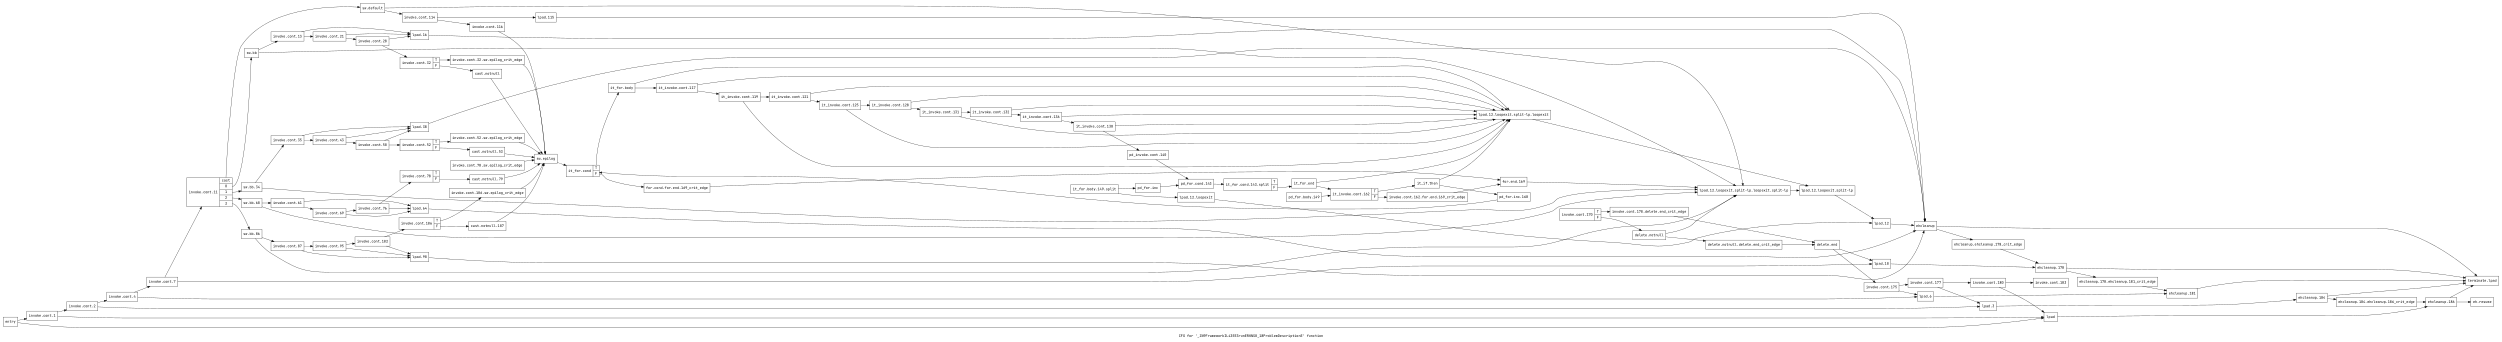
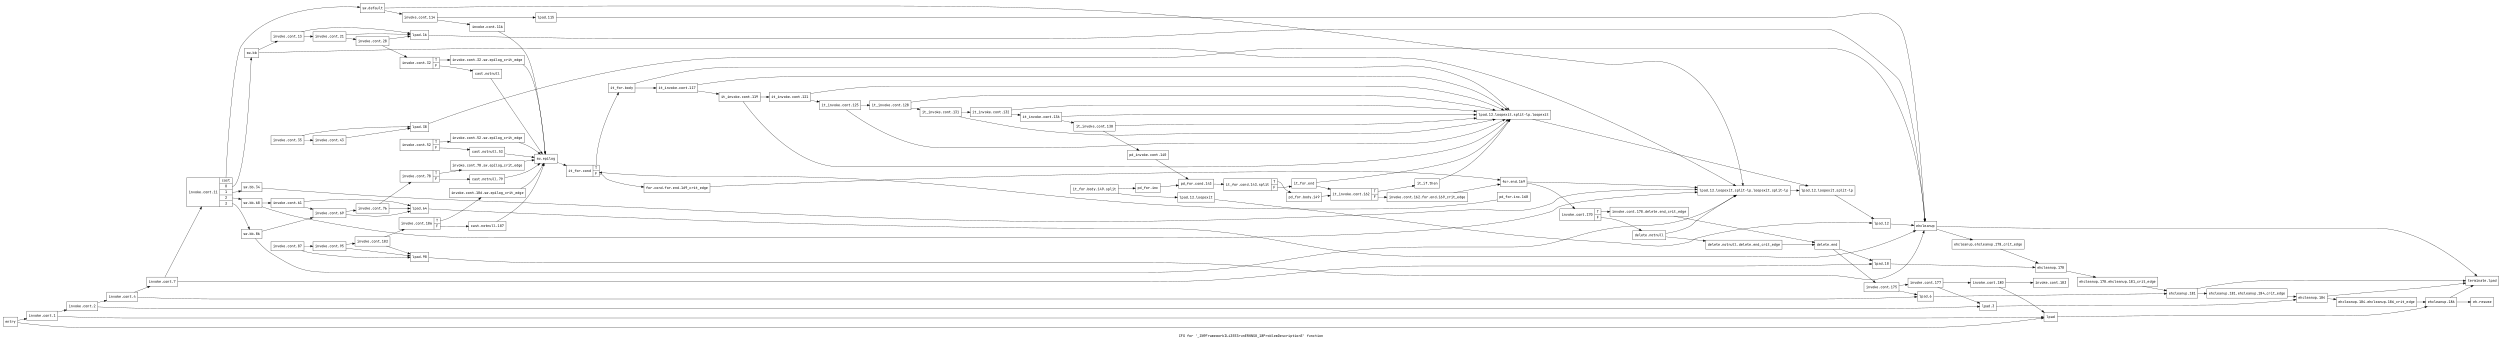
  digraph {
    fontname="JetBrains Mono"
    label="CFG for '_ZN9FrameworkILi3EE3runERKNS0_18ProblemDescriptionE' function"
    rankdir=LR
    node [fontname="JetBrains Mono" shape=record]
    edge [fontname="JetBrains Mono"]
    n1 [label="{entry}"]
    n2 [label="{invoke.cont.1}"]
    n3 [label="{lpad}"]
    n4 [label="{invoke.cont.2}"]
    n5 [label="{ehcleanup.186}"]
    n6 [label="{invoke.cont.4}"]
    n7 [label="{lpad.3}"]
    n8 [label="{terminate.lpad}"]
    n9 [label="{eh.resume}"]
    n10 [label="{invoke.cont.7}"]
    n11 [label="{lpad.6}"]
    n12 [label="{ehcleanup.184}"]
    n13 [label="{invoke.cont.11|{<s0>cast|<s1>0|<s2>1|<s3>2|<s4>3}}"]
    n14 [label="{lpad.10}"]
    n15 [label="{ehcleanup.181}"]
    n16 [label="{ehcleanup.184.ehcleanup.186_crit_edge}"]
    n17 [label="{sw.default}"]
    n18 [label="{sw.bb}"]
    n19 [label="{sw.bb.34}"]
    n20 [label="{sw.bb.60}"]
    n21 [label="{sw.bb.86}"]
    n22 [label="{ehcleanup.178}"]
+   n23 [label="{ehcleanup.181.ehcleanup.184_crit_edge}"]
    n24 [label="{lpad.12.loopexit.split-lp.loopexit.split-lp}"]
    n25 [label="{invoke.cont.114}"]
    n26 [label="{invoke.cont.13}"]
    n27 [label="{invoke.cont.35}"]
    n28 [label="{invoke.cont.61}"]
    n29 [label="{invoke.cont.87}"]
    n30 [label="{ehcleanup.178.ehcleanup.181_crit_edge}"]
    n31 [label="{lpad.12.loopexit.split-lp}"]
    n32 [label="{invoke.cont.116}"]
    n33 [label="{lpad.115}"]
    n34 [label="{invoke.cont.21}"]
    n35 [label="{lpad.16}"]
    n36 [label="{invoke.cont.43}"]
    n37 [label="{lpad.38}"]
    n38 [label="{invoke.cont.69}"]
    n39 [label="{lpad.64}"]
    n40 [label="{invoke.cont.95}"]
    n41 [label="{lpad.90}"]
    n42 [label="{invoke.cont.28}"]
    n43 [label="{ehcleanup}"]
    n44 [label="{lpad.12}"]
    n45 [label="{invoke.cont.32|{<s0>T|<s1>F}}"]
    n46 [label="{ehcleanup.ehcleanup.178_crit_edge}"]
    n47 [label="{invoke.cont.32.sw.epilog_crit_edge}"]
    n48 [label="{cast.notnull}"]
    n49 [label="{sw.epilog}"]
    n50 [label="{it_for.cond|{<s0>T|<s1>F}}"]
    n51 [label="{it_for.body}"]
    n52 [label="{for.cond.for.end.169_crit_edge}"]
    n53 [label="{lpad.12.loopexit}"]
    n54 [label="{lpad.12.loopexit.split-lp.loopexit}"]
-   n55 [label="{invoke.cont.50}"]
    n56 [label="{invoke.cont.52|{<s0>T|<s1>F}}"]
    n57 [label="{invoke.cont.52.sw.epilog_crit_edge}"]
    n58 [label="{cast.notnull.53}"]
    n59 [label="{invoke.cont.76}"]
    n60 [label="{invoke.cont.78|{<s0>T|<s1>F}}"]
    n61 [label="{invoke.cont.78.sw.epilog_crit_edge}"]
    n62 [label="{cast.notnull.79}"]
    n63 [label="{invoke.cont.102}"]
    n64 [label="{invoke.cont.106|{<s0>T|<s1>F}}"]
    n65 [label="{invoke.cont.106.sw.epilog_crit_edge}"]
    n66 [label="{cast.notnull.107}"]
    n67 [label="{it_invoke.cont.117}"]
    n68 [label="{for.end.169}"]
    n69 [label="{it_invoke.cont.119}"]
    n70 [label="{invoke.cont.170|{<s0>T|<s1>F}}"]
    n71 [label="{invoke.cont.170.delete.end_crit_edge}"]
    n72 [label="{delete.notnull}"]
    n73 [label="{it_invoke.cont.121}"]
    n74 [label="{it_invoke.cont.125}"]
    n75 [label="{it_invoke.cont.128}"]
    n76 [label="{it_invoke.cont.131}"]
    n77 [label="{it_invoke.cont.132}"]
    n78 [label="{it_invoke.cont.136}"]
    n79 [label="{it_invoke.cont.138}"]
    n80 [label="{pd_invoke.cont.140}"]
    n81 [label="{pd_for.cond.143}"]
    n82 [label="{it_for.cond.143.split|{<s0>T|<s1>F}}"]
    n83 [label="{pd_for.body.149}"]
    n84 [label="{it_for.end}"]
    n85 [label="{it_invoke.cont.162|{<s0>T|<s1>F}}"]
    n86 [label="{it_for.body.149.split}"]
    n87 [label="{pd_for.inc}"]
    n88 [label="{it_if.then}"]
    n89 [label="{invoke.cont.162.for.end.169_crit_edge}"]
    n90 [label="{pd_for.inc.168}"]
    n91 [label="{delete.end}"]
    n92 [label="{delete.notnull.delete.end_crit_edge}"]
    n93 [label="{invoke.cont.175}"]
    n94 [label="{invoke.cont.177}"]
    n95 [label="{invoke.cont.180}"]
    n96 [label="{invoke.cont.183}"]
    n1 -> n2
    n1 -> n3
    n2 -> n3
    n2 -> n4
    n3 -> n5
    n4 -> n6
    n4 -> n7
    n5 -> n8
    n5 -> n9
    n6 -> n10
    n6 -> n11
    n7 -> n12
    n10 -> n13
    n10 -> n14
    n11 -> n15
    n12 -> n8
    n12 -> n16
    n13 -> n17 [tailport=s0]
    n13 -> n18 [tailport=s1]
    n13 -> n19 [tailport=s2]
    n13 -> n20 [tailport=s3]
    n13 -> n21 [tailport=s4]
    n14 -> n22
    n15 -> n8
+   n15 -> n23
    n16 -> n5
    n17 -> n24
    n17 -> n25
    n18 -> n24
    n18 -> n26
    n19 -> n24
-   n19 -> n27
    n20 -> n24
    n20 -> n28
    n21 -> n24
-   n21 -> n29
-   n22 -> n8
+   n21 -> n38
    n22 -> n30
+   n23 -> n12
    n24 -> n31
    n25 -> n32
    n25 -> n33
    n26 -> n34
    n26 -> n35
    n27 -> n36
    n27 -> n37
    n28 -> n38
    n28 -> n39
    n29 -> n40
    n29 -> n41
    n30 -> n15
    n31 -> n44
    n32 -> n49
    n33 -> n43
    n34 -> n35
    n34 -> n42
    n35 -> n43
    n36 -> n37
-   n36 -> n55
    n37 -> n43
    n38 -> n39
    n38 -> n59
    n39 -> n43
    n40 -> n41
    n40 -> n63
    n41 -> n43
    n42 -> n35
    n42 -> n45
    n43 -> n8
    n43 -> n46
    n44 -> n43
    n45 -> n47 [tailport=s0]
    n45 -> n48 [tailport=s1]
    n46 -> n22
    n47 -> n49
    n48 -> n49
    n49 -> n50
    n50 -> n51 [tailport=s0]
    n50 -> n52 [tailport=s1]
    n51 -> n54
    n51 -> n67
    n52 -> n68
    n53 -> n44
    n54 -> n31
-   n55 -> n37
-   n55 -> n56
    n56 -> n57 [tailport=s0]
    n56 -> n58 [tailport=s1]
    n57 -> n49
    n58 -> n49
    n59 -> n39
    n59 -> n60
+   n60 -> n61 [tailport=s0]
    n60 -> n62 [tailport=s1]
    n61 -> n49
    n62 -> n49
    n63 -> n41
    n63 -> n64
    n64 -> n65 [tailport=s0]
    n64 -> n66 [tailport=s1]
    n65 -> n49
    n66 -> n49
    n67 -> n54
    n67 -> n69
    n68 -> n24
+   n68 -> n70
    n69 -> n54
    n69 -> n73
    n70 -> n71 [tailport=s0]
    n70 -> n72 [tailport=s1]
    n71 -> n91
    n72 -> n24
    n72 -> n92
    n73 -> n54
    n73 -> n74
    n74 -> n54
    n74 -> n75
    n75 -> n54
    n75 -> n76
    n76 -> n54
    n76 -> n77
    n77 -> n54
    n77 -> n78
    n78 -> n54
    n78 -> n79
    n79 -> n54
    n79 -> n80
    n80 -> n81
    n81 -> n82
+   n82 -> n83 [tailport=s0]
    n82 -> n84 [tailport=s1]
    n83 -> n85
    n84 -> n54
    n84 -> n85
    n85 -> n88 [tailport=s0]
    n85 -> n89 [tailport=s1]
    n86 -> n53
    n86 -> n87
    n87 -> n81
    n88 -> n54
-   n88 -> n90
    n89 -> n68
    n90 -> n50
    n91 -> n14
    n91 -> n93
    n92 -> n91
    n93 -> n11
    n93 -> n94
    n94 -> n7
    n94 -> n95
    n95 -> n3
    n95 -> n96
  }
